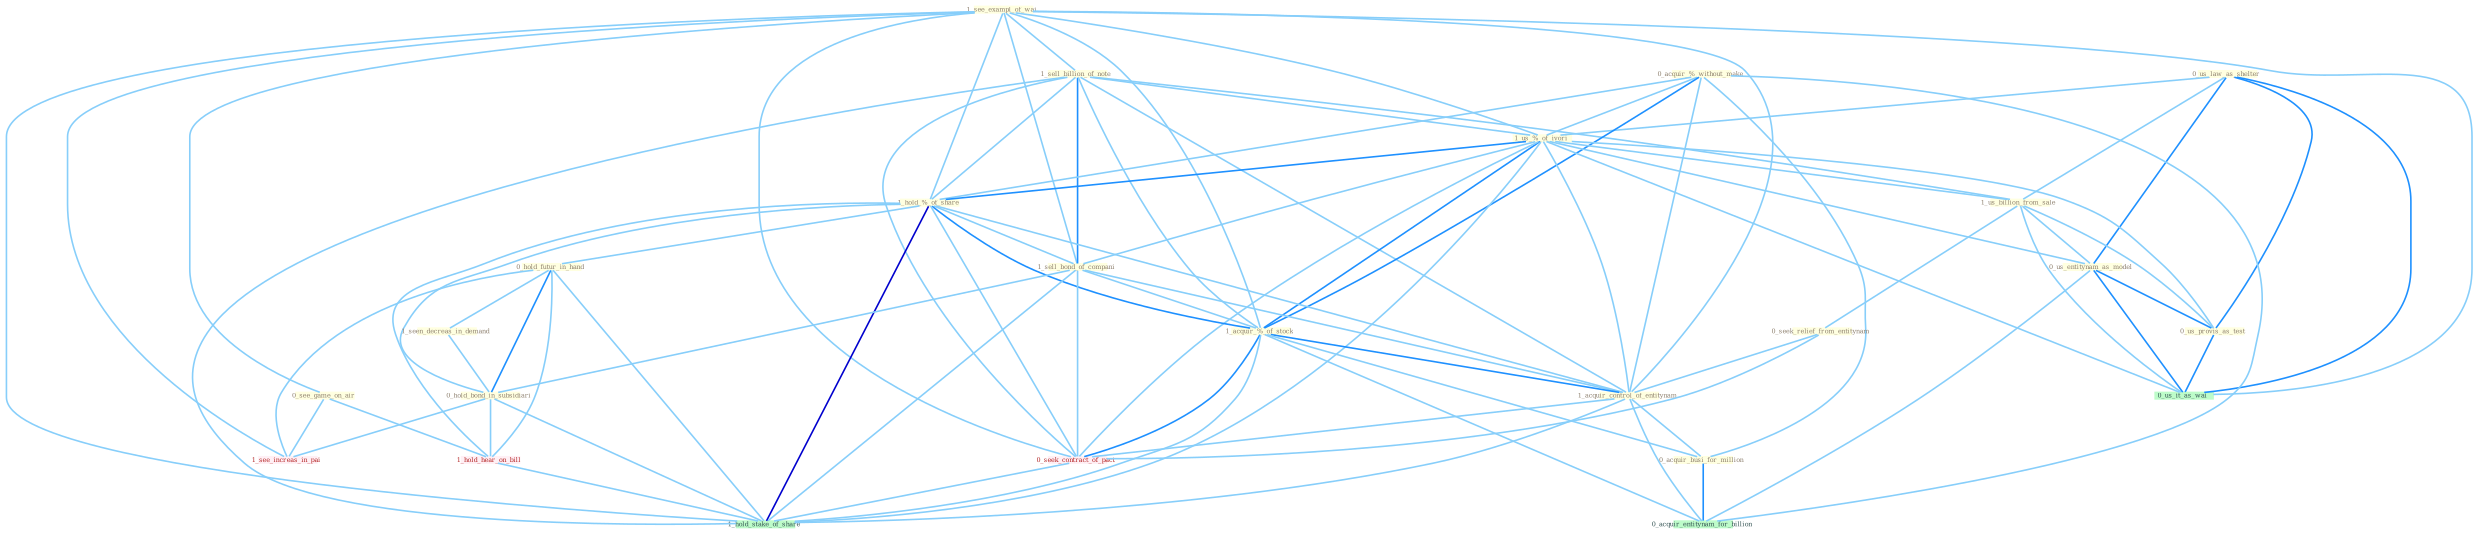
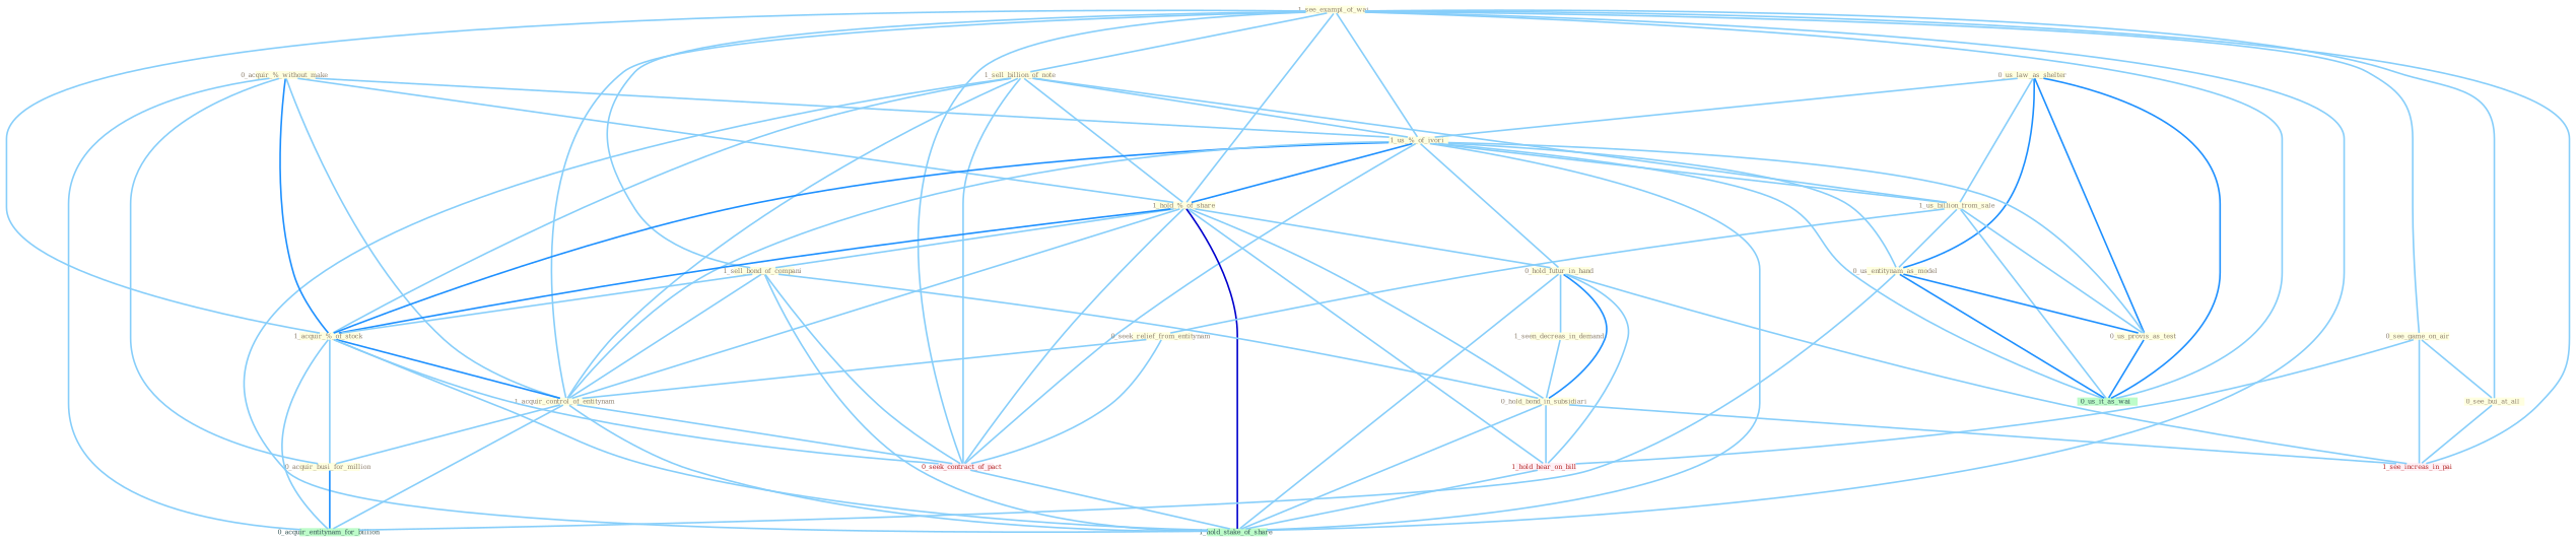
  graph {
    node [color="#ffffe0" fixedsize=true fontcolor="#8b7d6b" fontsize=4 shape=polygon style=filled]
    edge [color="#87cefa" w=1]
    "1_see_exampl_of_wai " [height=.06 width=.5]
    "0_us_law_as_shelter " [height=.06 width=.5]
    "1_sell_billion_of_note " [height=.06 width=.5]
    "0_acquir_%_without_make " [height=.06 width=.5]
    "0_see_game_on_air " [height=.06 width=.5]
    "1_us_%_of_ivori " [height=.06 width=.5]
+   "0_see_bui_at_all " [height=.06 width=.5]
    "1_hold_%_of_share " [height=.06 width=.5]
    "1_us_billion_from_sale " [height=.06 width=.5]
    "0_us_entitynam_as_model " [height=.06 width=.5]
    "1_sell_bond_of_compani " [height=.06 width=.5]
    "0_seek_relief_from_entitynam " [height=.06 width=.5]
    "0_hold_futur_in_hand " [height=.06 width=.5]
    "1_seen_decreas_in_demand " [height=.06 width=.5]
    "0_us_provis_as_test " [height=.06 width=.5]
    "1_acquir_%_of_stock " [height=.06 width=.5]
    "1_acquir_control_of_entitynam " [height=.06 width=.5]
    "0_acquir_busi_for_million " [height=.06 width=.5]
    "0_hold_bond_in_subsidiari " [height=.06 width=.5]
    "0_seek_contract_of_pact " [color="#fff0f5" fontcolor="#b22222" height=.06 width=.5]
    "1_see_increas_in_pai " [color="#fff0f5" fontcolor="#b22222" height=.06 width=.5]
    "1_hold_hear_on_bill " [color="#fff0f5" fontcolor="#b22222" height=.06 width=.5]
    "0_us_it_as_wai " [color="#BDFCC9" fontcolor="#2f4f4f" height=.06 width=.5]
    "1_hold_stake_of_share " [color="#BDFCC9" fontcolor="#2f4f4f" height=.06 width=.5]
    "0_acquir_entitynam_for_billion " [color="#BDFCC9" fontcolor="#2f4f4f" height=.06 width=.5]
    subgraph sub_1 {
      "1_see_exampl_of_wai "
      "0_us_law_as_shelter "
      "1_sell_billion_of_note "
      "0_acquir_%_without_make "
      "0_see_game_on_air "
      "1_us_%_of_ivori "
+     "0_see_bui_at_all "
      "1_hold_%_of_share "
      "1_us_billion_from_sale "
      "0_us_entitynam_as_model "
      "1_sell_bond_of_compani "
      "0_seek_relief_from_entitynam "
      "0_hold_futur_in_hand "
      "1_seen_decreas_in_demand "
      "0_us_provis_as_test "
      "1_acquir_%_of_stock "
      "1_acquir_control_of_entitynam "
      "0_acquir_busi_for_million "
      "0_hold_bond_in_subsidiari "
    }
    subgraph sub_2 {
      "0_seek_contract_of_pact "
      "1_see_increas_in_pai "
      "1_hold_hear_on_bill "
    }
    "1_see_exampl_of_wai " -- "1_sell_billion_of_note "
    "1_see_exampl_of_wai " -- "0_see_game_on_air "
    "1_see_exampl_of_wai " -- "1_us_%_of_ivori "
+   "1_see_exampl_of_wai " -- "0_see_bui_at_all "
    "1_see_exampl_of_wai " -- "1_hold_%_of_share "
    "1_see_exampl_of_wai " -- "1_sell_bond_of_compani "
    "1_see_exampl_of_wai " -- "1_acquir_%_of_stock "
    "1_see_exampl_of_wai " -- "1_acquir_control_of_entitynam "
    "1_see_exampl_of_wai " -- "0_seek_contract_of_pact "
    "1_see_exampl_of_wai " -- "1_see_increas_in_pai "
    "1_see_exampl_of_wai " -- "0_us_it_as_wai "
    "1_see_exampl_of_wai " -- "1_hold_stake_of_share "
    "0_us_law_as_shelter " -- "1_us_%_of_ivori "
    "0_us_law_as_shelter " -- "1_us_billion_from_sale "
    "0_us_law_as_shelter " -- "0_us_entitynam_as_model " [color="#1e90ff" w=2]
    "0_us_law_as_shelter " -- "0_us_provis_as_test " [color="#1e90ff" w=2]
    "0_us_law_as_shelter " -- "0_us_it_as_wai " [color="#1e90ff" w=2]
    "1_sell_billion_of_note " -- "1_us_%_of_ivori "
    "1_sell_billion_of_note " -- "1_hold_%_of_share "
    "1_sell_billion_of_note " -- "1_us_billion_from_sale "
-   "1_sell_billion_of_note " -- "1_sell_bond_of_compani " [color="#1e90ff" w=2]
    "1_sell_billion_of_note " -- "1_acquir_%_of_stock "
    "1_sell_billion_of_note " -- "1_acquir_control_of_entitynam "
    "1_sell_billion_of_note " -- "0_seek_contract_of_pact "
    "1_sell_billion_of_note " -- "1_hold_stake_of_share "
    "0_acquir_%_without_make " -- "1_us_%_of_ivori "
    "0_acquir_%_without_make " -- "1_hold_%_of_share "
    "0_acquir_%_without_make " -- "1_acquir_%_of_stock " [color="#1e90ff" w=2]
    "0_acquir_%_without_make " -- "1_acquir_control_of_entitynam "
    "0_acquir_%_without_make " -- "0_acquir_busi_for_million "
    "0_acquir_%_without_make " -- "0_acquir_entitynam_for_billion "
+   "0_see_game_on_air " -- "0_see_bui_at_all "
    "0_see_game_on_air " -- "1_see_increas_in_pai "
    "0_see_game_on_air " -- "1_hold_hear_on_bill "
    "1_us_%_of_ivori " -- "1_hold_%_of_share " [color="#1e90ff" w=2]
    "1_us_%_of_ivori " -- "1_us_billion_from_sale "
    "1_us_%_of_ivori " -- "0_us_entitynam_as_model "
-   "1_us_%_of_ivori " -- "1_sell_bond_of_compani "
+   "1_us_%_of_ivori " -- "0_hold_futur_in_hand "
    "1_us_%_of_ivori " -- "0_us_provis_as_test "
    "1_us_%_of_ivori " -- "1_acquir_%_of_stock " [color="#1e90ff" w=2]
    "1_us_%_of_ivori " -- "1_acquir_control_of_entitynam "
    "1_us_%_of_ivori " -- "0_seek_contract_of_pact "
    "1_us_%_of_ivori " -- "0_us_it_as_wai "
    "1_us_%_of_ivori " -- "1_hold_stake_of_share "
+   "0_see_bui_at_all " -- "1_see_increas_in_pai "
    "1_hold_%_of_share " -- "1_sell_bond_of_compani "
    "1_hold_%_of_share " -- "0_hold_futur_in_hand "
    "1_hold_%_of_share " -- "1_acquir_%_of_stock " [color="#1e90ff" w=2]
    "1_hold_%_of_share " -- "1_acquir_control_of_entitynam "
    "1_hold_%_of_share " -- "0_hold_bond_in_subsidiari "
    "1_hold_%_of_share " -- "0_seek_contract_of_pact "
    "1_hold_%_of_share " -- "1_hold_hear_on_bill "
    "1_hold_%_of_share " -- "1_hold_stake_of_share " [color="#0000cd" w=3]
    "1_us_billion_from_sale " -- "0_us_entitynam_as_model "
    "1_us_billion_from_sale " -- "0_seek_relief_from_entitynam "
    "1_us_billion_from_sale " -- "0_us_provis_as_test "
    "1_us_billion_from_sale " -- "0_us_it_as_wai "
    "0_us_entitynam_as_model " -- "0_us_provis_as_test " [color="#1e90ff" w=2]
    "0_us_entitynam_as_model " -- "0_us_it_as_wai " [color="#1e90ff" w=2]
    "0_us_entitynam_as_model " -- "0_acquir_entitynam_for_billion "
    "1_sell_bond_of_compani " -- "1_acquir_%_of_stock "
    "1_sell_bond_of_compani " -- "1_acquir_control_of_entitynam "
    "1_sell_bond_of_compani " -- "0_hold_bond_in_subsidiari "
    "1_sell_bond_of_compani " -- "0_seek_contract_of_pact "
    "1_sell_bond_of_compani " -- "1_hold_stake_of_share "
    "0_seek_relief_from_entitynam " -- "1_acquir_control_of_entitynam "
    "0_seek_relief_from_entitynam " -- "0_seek_contract_of_pact "
    "0_hold_futur_in_hand " -- "1_seen_decreas_in_demand "
    "0_hold_futur_in_hand " -- "0_hold_bond_in_subsidiari " [color="#1e90ff" w=2]
    "0_hold_futur_in_hand " -- "1_see_increas_in_pai "
    "0_hold_futur_in_hand " -- "1_hold_hear_on_bill "
    "0_hold_futur_in_hand " -- "1_hold_stake_of_share "
    "1_seen_decreas_in_demand " -- "0_hold_bond_in_subsidiari "
    "0_us_provis_as_test " -- "0_us_it_as_wai " [color="#1e90ff" w=2]
    "1_acquir_%_of_stock " -- "1_acquir_control_of_entitynam " [color="#1e90ff" w=2]
    "1_acquir_%_of_stock " -- "0_acquir_busi_for_million "
-   "1_acquir_%_of_stock " -- "0_seek_contract_of_pact " [color="#1e90ff"]
+   "1_acquir_%_of_stock " -- "0_seek_contract_of_pact "
    "1_acquir_%_of_stock " -- "1_hold_stake_of_share "
    "1_acquir_%_of_stock " -- "0_acquir_entitynam_for_billion "
    "1_acquir_control_of_entitynam " -- "0_acquir_busi_for_million "
    "1_acquir_control_of_entitynam " -- "0_seek_contract_of_pact "
    "1_acquir_control_of_entitynam " -- "1_hold_stake_of_share "
    "1_acquir_control_of_entitynam " -- "0_acquir_entitynam_for_billion "
    "0_acquir_busi_for_million " -- "0_acquir_entitynam_for_billion " [color="#1e90ff" w=2]
    "0_hold_bond_in_subsidiari " -- "1_see_increas_in_pai "
    "0_hold_bond_in_subsidiari " -- "1_hold_hear_on_bill "
    "0_hold_bond_in_subsidiari " -- "1_hold_stake_of_share "
    "0_seek_contract_of_pact " -- "1_hold_stake_of_share "
    "1_hold_hear_on_bill " -- "1_hold_stake_of_share "
  }
